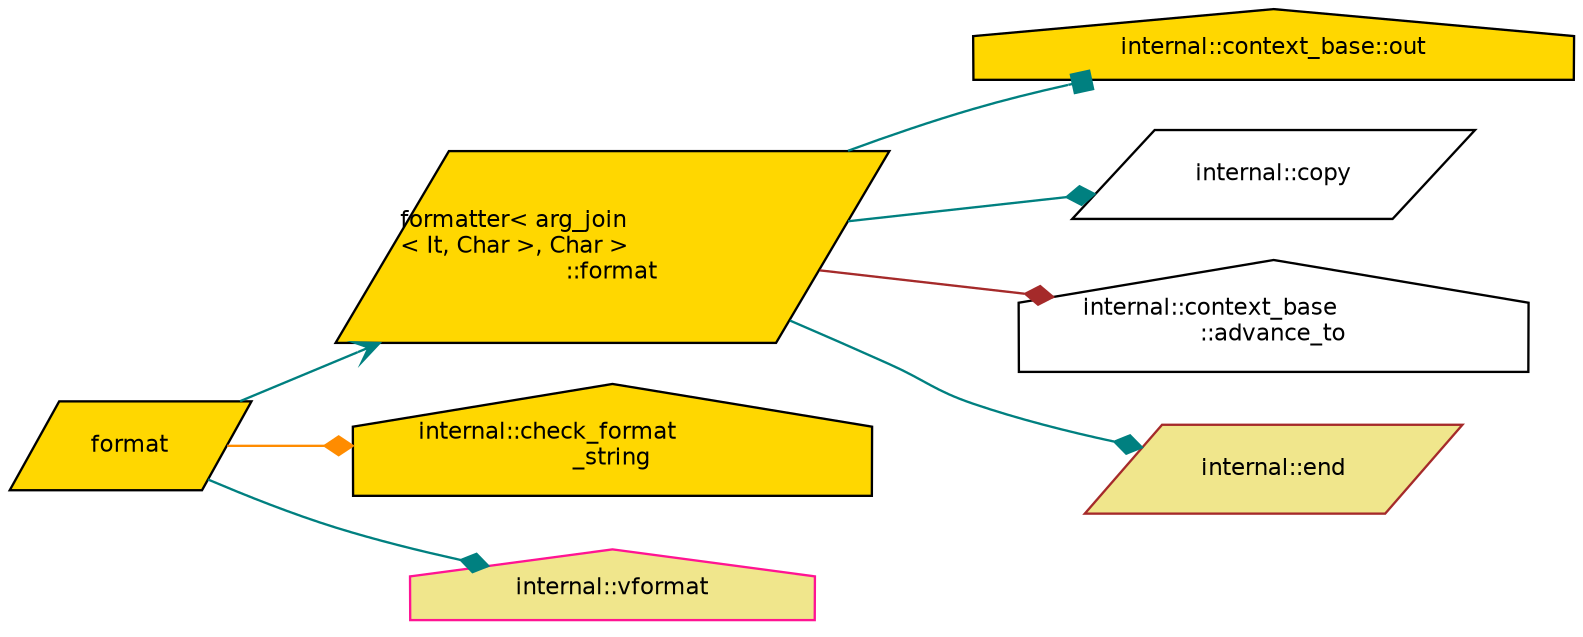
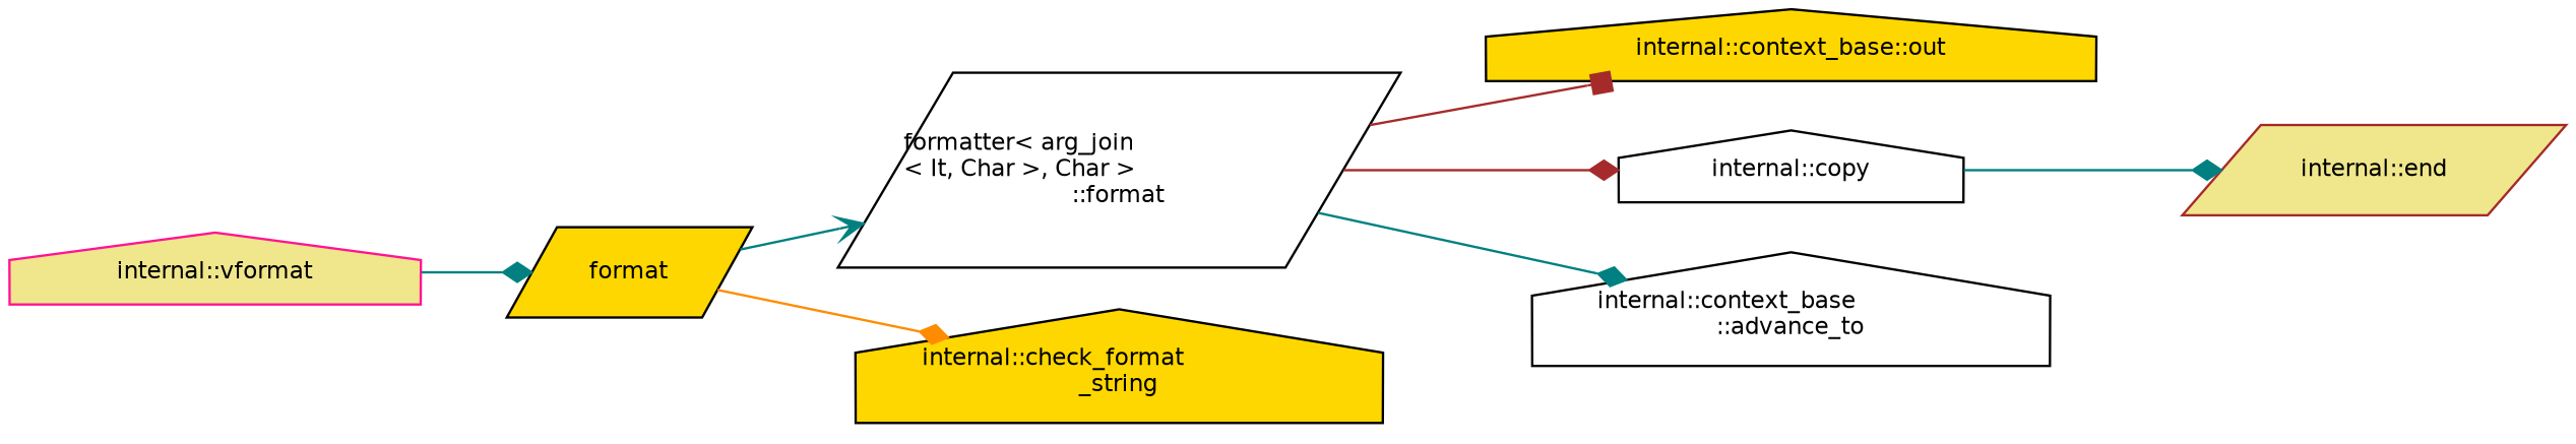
  digraph {
    rankdir=LR
    node [color=black fillcolor=white fontname=Helvetica fontsize=10 shape=house style=filled]
    edge [arrowhead=diamond color=teal fontname=Helvetica fontsize=10 labelfontname=Helvetica labelfontsize=10 style=solid]
-   n1 [fillcolor=gold fontcolor=black height=0.2 label="formatter\< arg_join\l\< It, Char \>, Char \>\l::format" shape=parallelogram width=0.4]
+   n1 [fontcolor=black height=0.2 label="formatter\< arg_join\l\< It, Char \>, Char \>\l::format" shape=parallelogram width=0.4]
    n2 [fillcolor=gold height=0.2 label="internal::context_base::out" width=0.4]
-   n3 [height=0.2 label="internal::copy" shape=parallelogram width=0.4]
+   n3 [height=0.2 label="internal::copy" width=0.4]
    n4 [height=0.2 label="internal::context_base\l::advance_to" width=0.4]
    n5 [fillcolor=gold height=0.2 label=format shape=parallelogram width=0.4]
    n6 [fillcolor=gold height=0.2 label="internal::check_format\l_string" width=0.4]
    n7 [color=deeppink fillcolor=khaki height=0.2 label="internal::vformat" width=0.4]
    n8 [color=brown fillcolor=khaki height=0.2 label="internal::end" shape=parallelogram width=0.4]
-   n1 -> n2 [arrowhead=box]
-   n1 -> n3
-   n1 -> n4 [color=brown]
-   n1 -> n8
+   n1 -> n2 [arrowhead=box color=brown]
+   n1 -> n3 [color=brown]
+   n1 -> n4
+   n3 -> n8
    n5 -> n1 [arrowhead=vee]
    n5 -> n6 [color=darkorange]
-   n5 -> n7
+   n7 -> n5
  }
